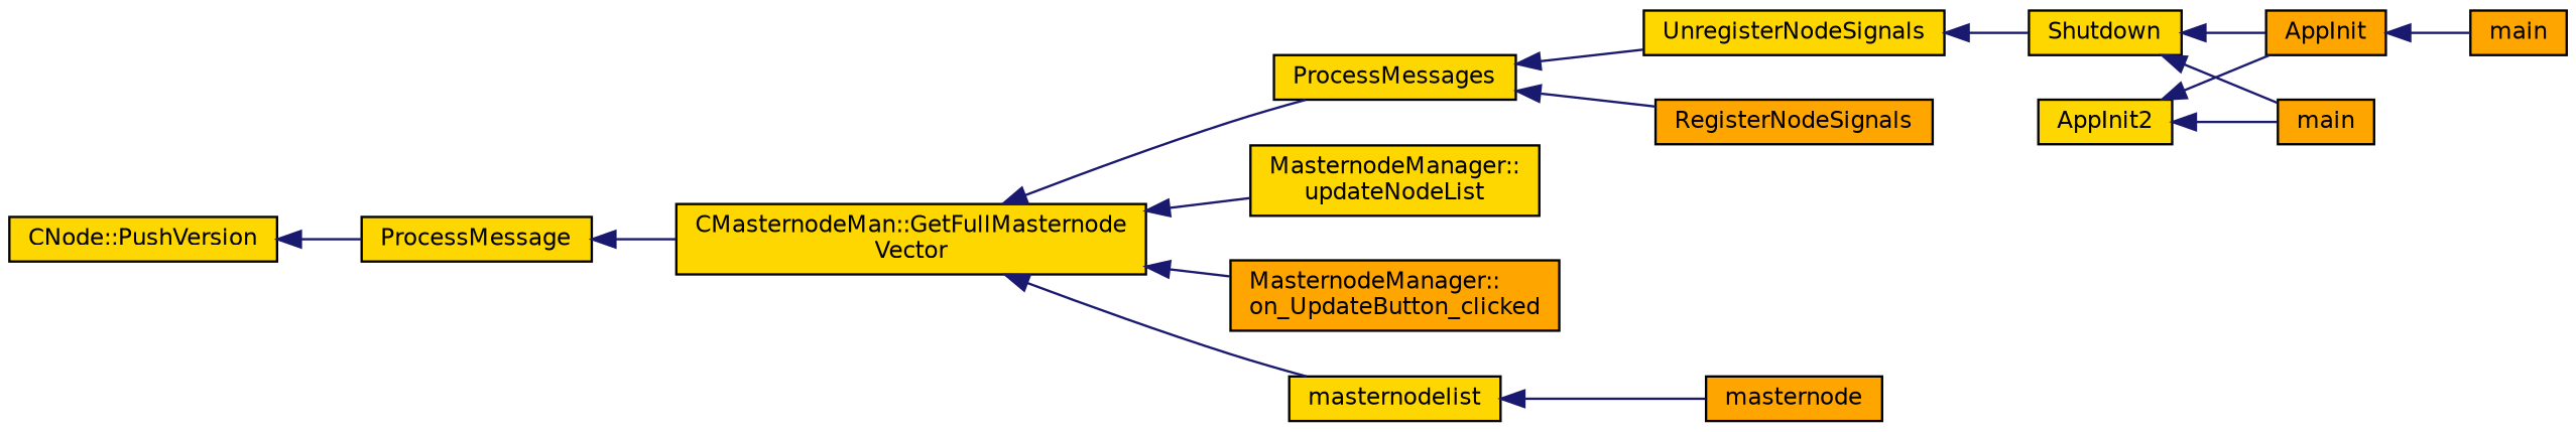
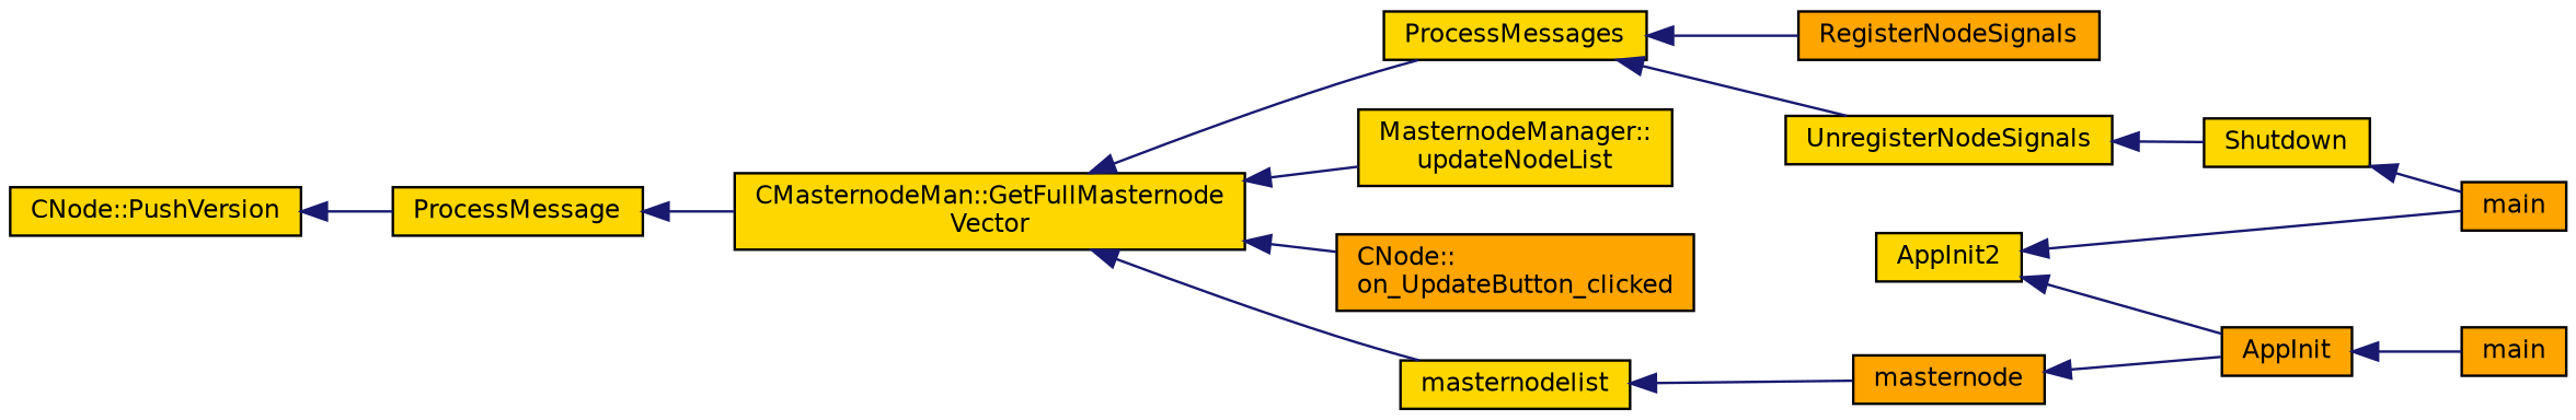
  digraph {
    rankdir=LR
    node [color=black fillcolor=gold fontname=Helvetica fontsize=10 shape=record style=filled]
    edge [color=midnightblue dir=back fontname=Helvetica fontsize=10 labelfontname=Helvetica labelfontsize=10 style=solid]
    n1 [fontcolor=black height=0.2 label="CNode::PushVersion" width=0.4]
    n2 [height=0.2 label=ProcessMessage width=0.4]
    n3 [height=0.2 label="CMasternodeMan::GetFullMasternode\lVector" width=0.4]
    n4 [height=0.2 label=ProcessMessages width=0.4]
    n5 [fillcolor=orange height=0.2 label=RegisterNodeSignals width=0.4]
    n6 [height=0.2 label=UnregisterNodeSignals width=0.4]
    n7 [height=0.2 label="MasternodeManager::\lupdateNodeList" width=0.4]
-   n8 [fillcolor=orange height=0.2 label="MasternodeManager::\lon_UpdateButton_clicked" width=0.4]
+   n8 [fillcolor=orange height=0.2 label="CNode::\lon_UpdateButton_clicked" width=0.4]
    n9 [height=0.2 label=masternodelist width=0.4]
    n10 [height=0.2 label=Shutdown width=0.4]
    n11 [height=0.2 label=AppInit2 width=0.4]
    n12 [fillcolor=orange height=0.2 label=AppInit width=0.4]
    n13 [fillcolor=orange height=0.2 label=main width=0.4]
    n14 [fillcolor=orange height=0.2 label=main width=0.4]
    n15 [fillcolor=orange height=0.2 label=masternode width=0.4]
    n1 -> n2
    n2 -> n3
    n3 -> n4
    n3 -> n7
    n3 -> n8
    n3 -> n9
    n4 -> n5
    n4 -> n6
    n6 -> n10
    n9 -> n15
-   n10 -> n12
+   n15 -> n12
    n10 -> n13
    n11 -> n12
    n11 -> n13
    n12 -> n14
  }
